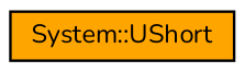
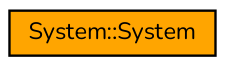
  digraph {
    rankdir=LR
    fontname=Nunito
-   n1 [color=black fillcolor=orange fontname=Nunito fontsize=10 height=0.2 label="System::UShort" shape=record style=filled width=0.4]
+   n1 [color=black fillcolor=orange fontname=Nunito fontsize=10 height=0.2 label="System::System" shape=record style=filled width=0.4]
  }
